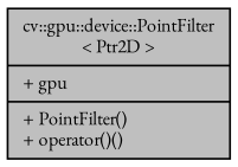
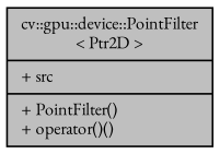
  digraph {
    fontname="EB Garamond"
-   n1 [color=black fillcolor=grey75 fontcolor=black fontname="EB Garamond" fontsize=10 height=0.2 label="{cv::gpu::device::PointFilter\l\< Ptr2D \>\n|+ gpu\l|+ PointFilter()\l+ operator()()\l}" shape=record style=filled width=0.4]
+   n1 [color=black fillcolor=grey75 fontcolor=black fontname="EB Garamond" fontsize=10 height=0.2 label="{cv::gpu::device::PointFilter\l\< Ptr2D \>\n|+ src\l|+ PointFilter()\l+ operator()()\l}" shape=record style=filled width=0.4]
  }
